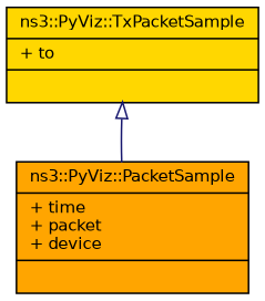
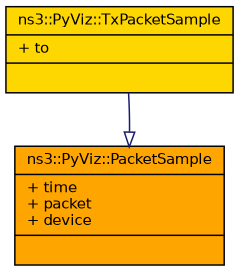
  digraph {
    node [color=black fontname=Helvetica fontsize=10 shape=record style=filled]
    n1 [fillcolor=gold fontcolor=black height=0.2 label="{ns3::PyViz::TxPacketSample\n|+ to\l|}" width=0.4]
    n2 [fillcolor=orange height=0.2 label="{ns3::PyViz::PacketSample\n|+ time\l+ packet\l+ device\l|}" width=0.4]
-   n1 -> n2 [arrowtail=onormal color=midnightblue dir=back fontname=Helvetica fontsize=10 labelfontname=Helvetica labelfontsize=10 style=solid]
+   n2 -> n1 [arrowtail=onormal color=midnightblue dir=back fontname=Helvetica fontsize=10 labelfontname=Helvetica labelfontsize=10 style=solid]
  }
